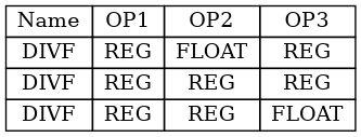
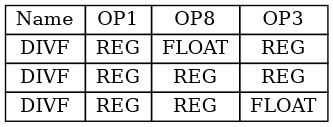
  digraph {
    nodesep=0.5
    ranksep=2
-   n1 [label=< <table border="0" cellborder="1" cellspacing="0"> <tr><td> Name </td> <td> OP1 </td><td> OP2 </td><td> OP3 </td> </tr> <tr><td> DIVF </td><td> REG </td><td> FLOAT </td><td> REG </td> </tr> <tr><td> DIVF </td><td> REG </td><td> REG </td><td> REG </td> </tr> <tr><td> DIVF </td><td> REG </td><td> REG </td><td> FLOAT </td> </tr> </table>> shape=plain]
+   n1 [label=< <table border="0" cellborder="1" cellspacing="0"> <tr><td> Name </td> <td> OP1 </td><td> OP8 </td><td> OP3 </td> </tr> <tr><td> DIVF </td><td> REG </td><td> FLOAT </td><td> REG </td> </tr> <tr><td> DIVF </td><td> REG </td><td> REG </td><td> REG </td> </tr> <tr><td> DIVF </td><td> REG </td><td> REG </td><td> FLOAT </td> </tr> </table>> shape=plain]
  }
